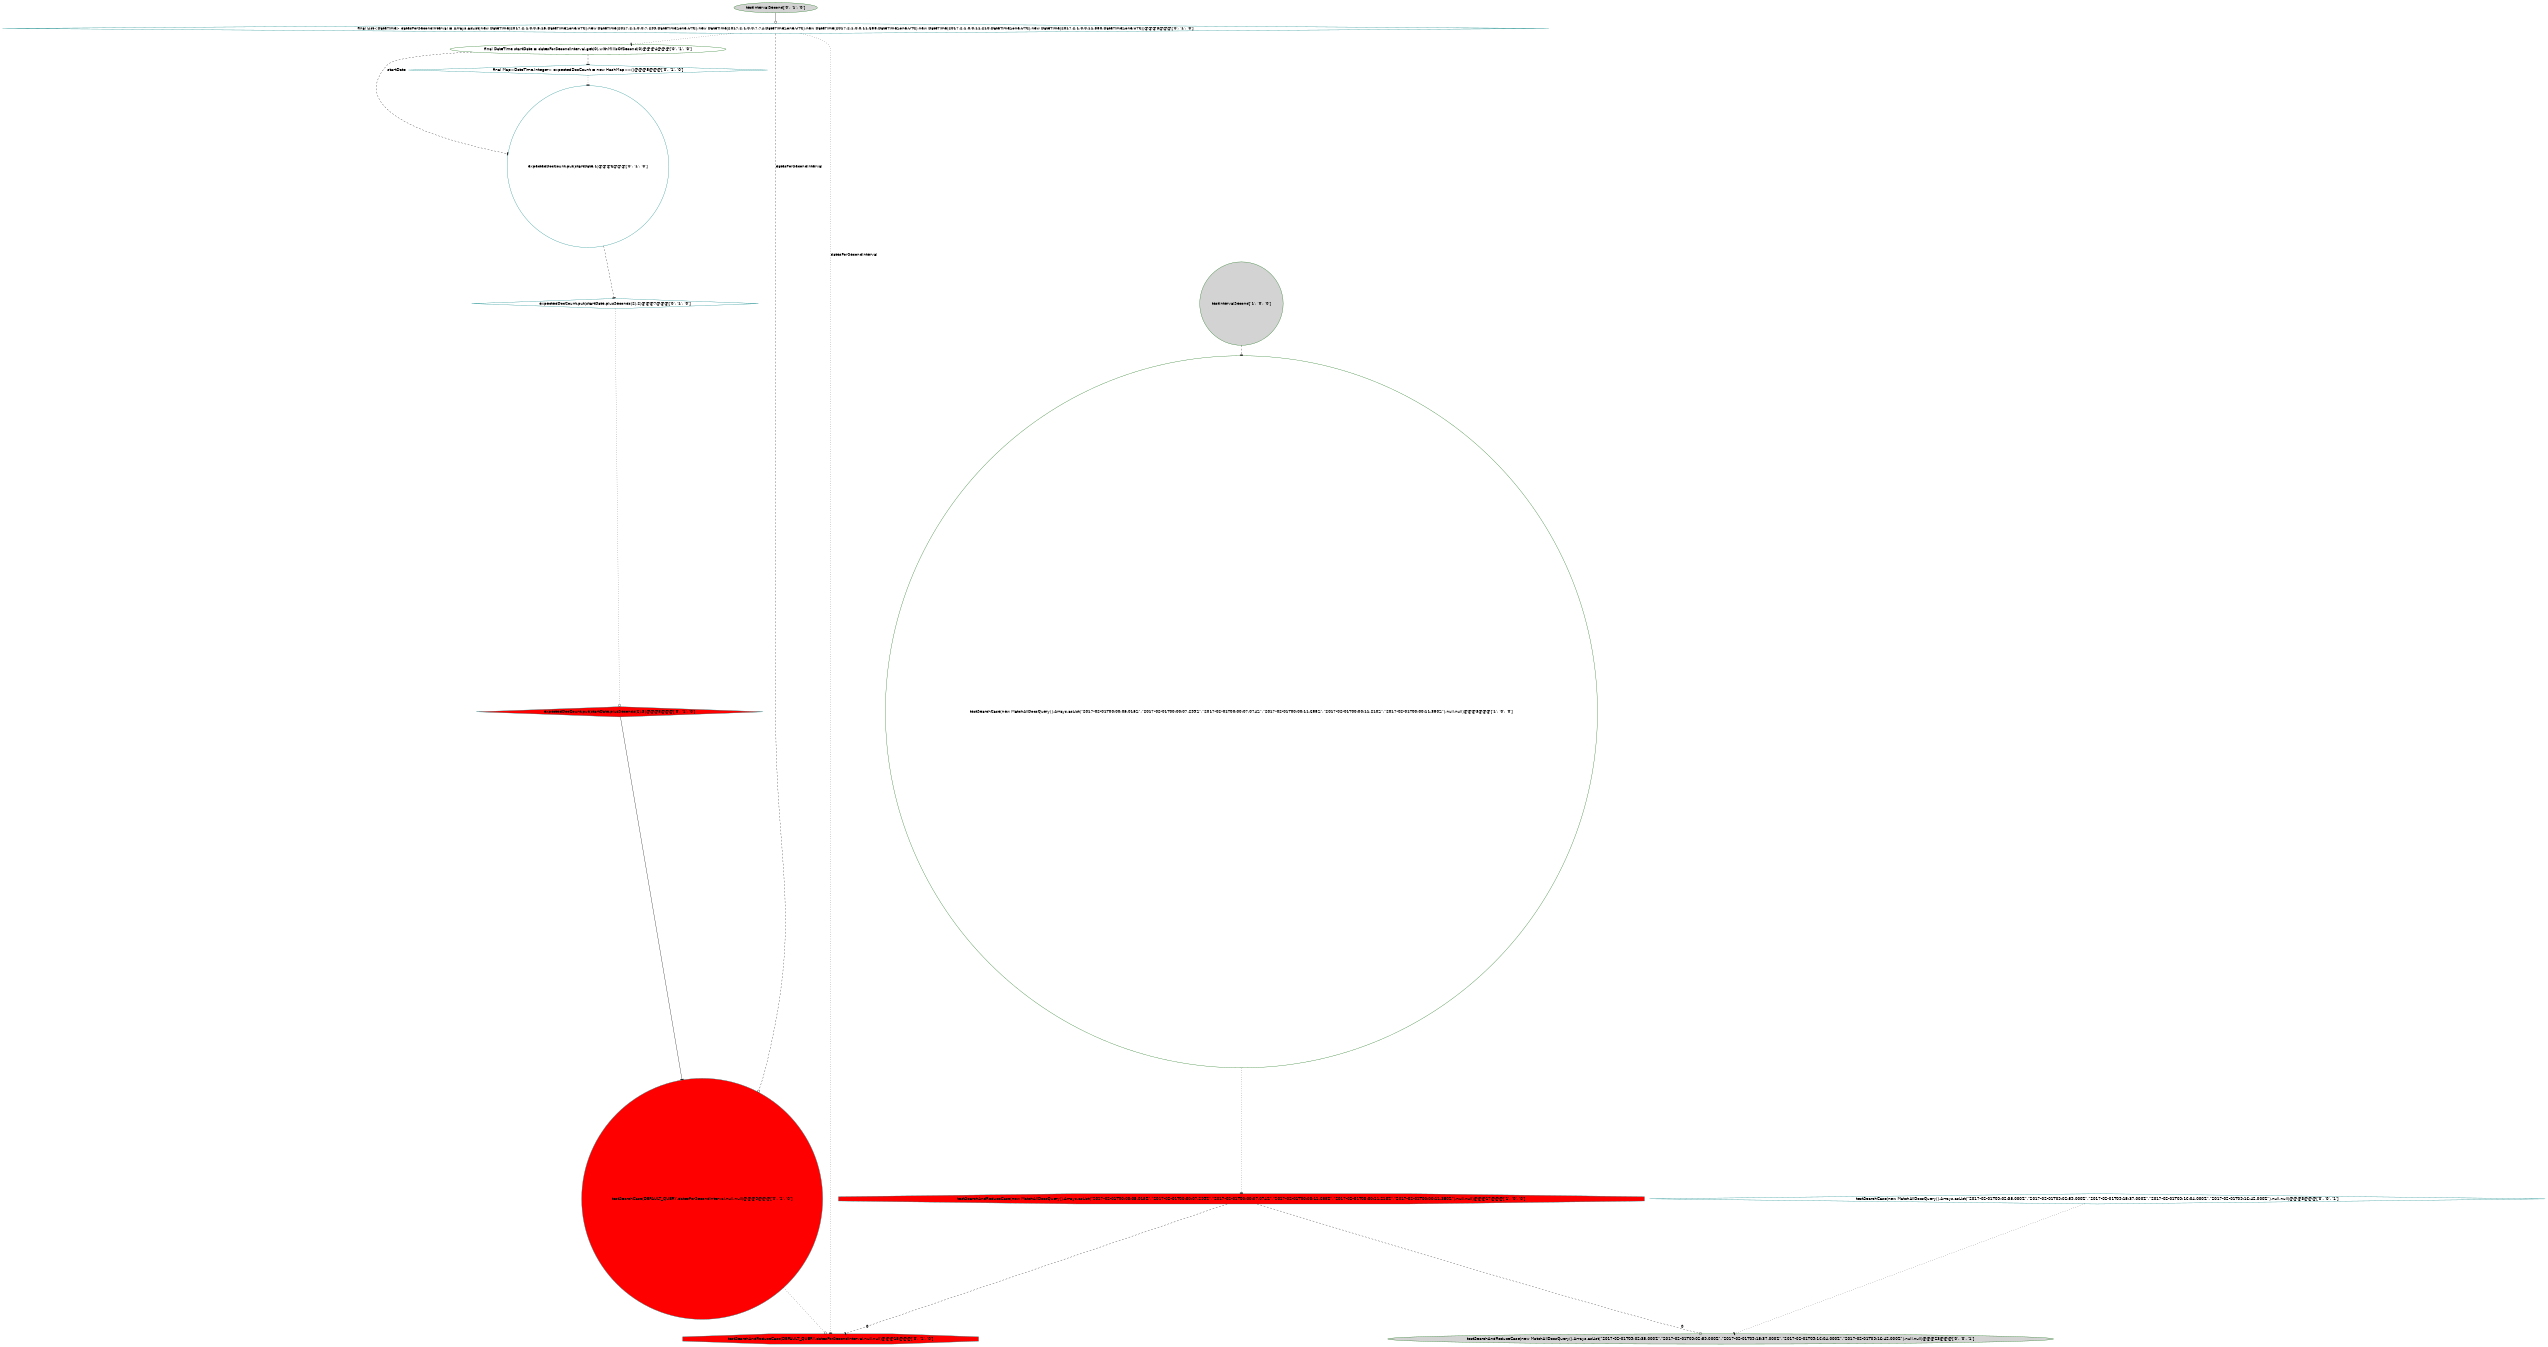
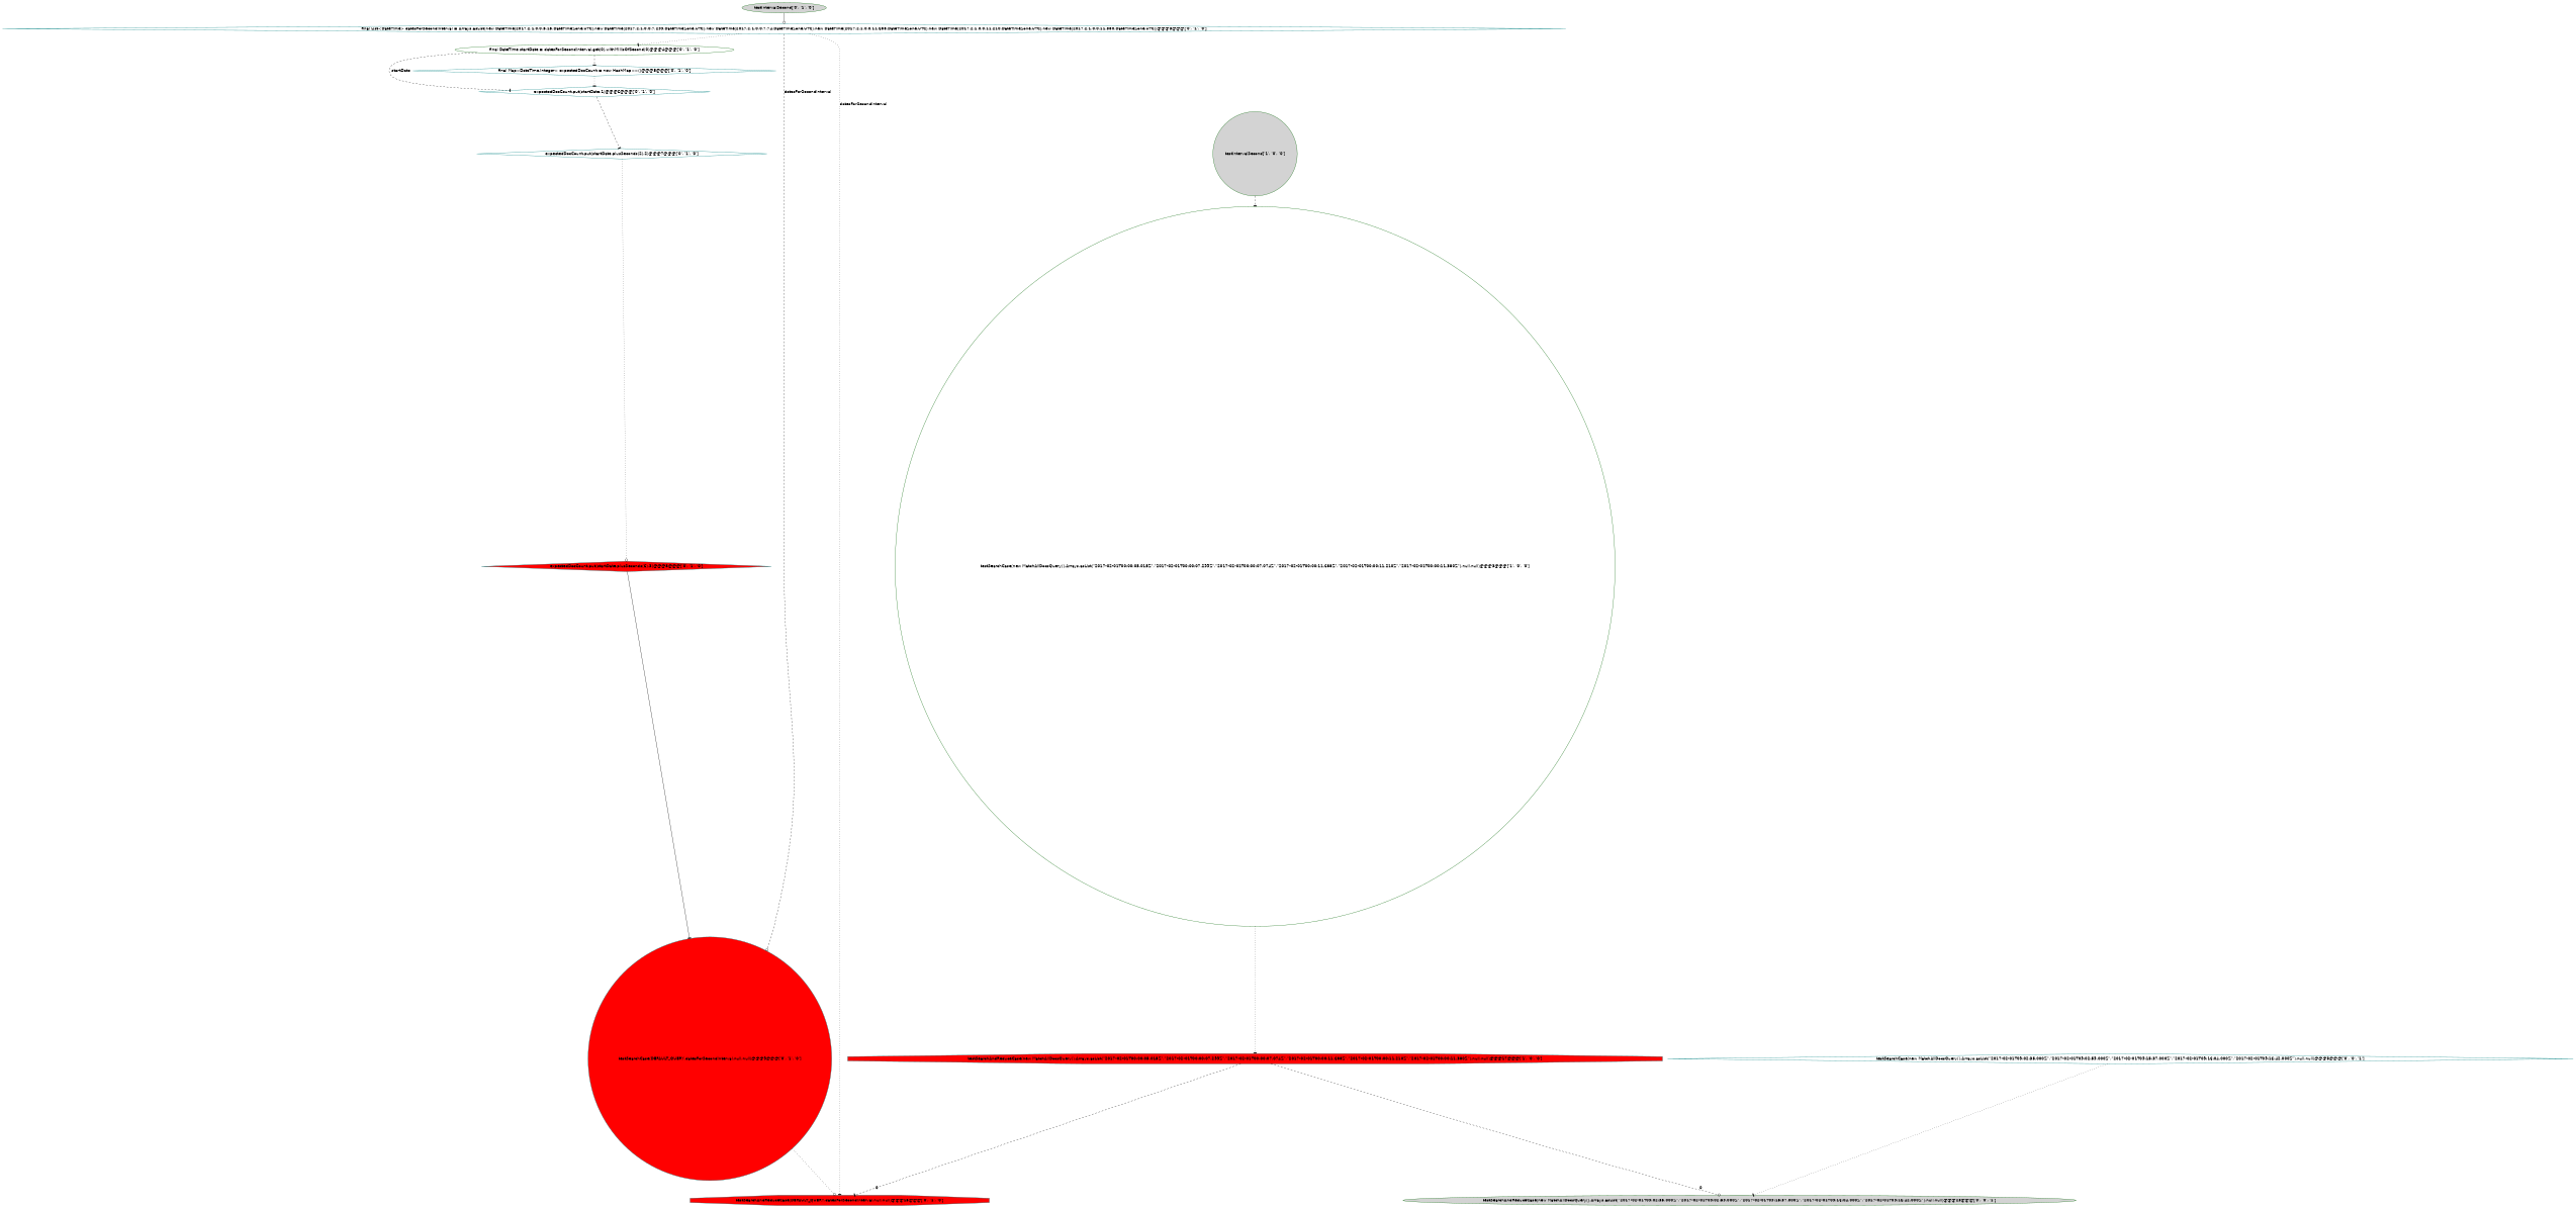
  digraph {
    fontname="DejaVu Sans"
    node [color=teal fillcolor=white fontname="DejaVu Sans" shape=diamond style=filled]
    edge [arrowhead=tee fontname="DejaVu Sans" style=dotted]
    n1 [fillcolor=red label="expectedDocCount.put(startDate.plusSeconds(6),3)@@@8@@@['0', '1', '0']"]
    n2 [fillcolor=red label="testSearchCase(DEFAULT_QUERY,datesForSecondInterval,null,null)@@@9@@@['0', '1', '0']" shape=circle]
    n3 [fillcolor=red label="testSearchAndReduceCase(DEFAULT_QUERY,datesForSecondInterval,null,null)@@@15@@@['0', '1', '0']" shape=octagon]
    n4 [label="testSearchCase(new MatchAllDocsQuery(),Arrays.asList(\"2017-02-01T09:02:35.000Z\",\"2017-02-01T09:02:59.000Z\",\"2017-02-01T09:15:37.000Z\",\"2017-02-01T09:16:04.000Z\",\"2017-02-01T09:16:42.000Z\"),null,null)@@@3@@@['0', '0', '1']"]
    n5 [color=darkgreen fillcolor=lightgray label="testSearchAndReduceCase(new MatchAllDocsQuery(),Arrays.asList(\"2017-02-01T09:02:35.000Z\",\"2017-02-01T09:02:59.000Z\",\"2017-02-01T09:15:37.000Z\",\"2017-02-01T09:16:04.000Z\",\"2017-02-01T09:16:42.000Z\"),null,null)@@@23@@@['0', '0', '1']" shape=ellipse]
    n6 [color=darkgreen fillcolor=lightgray label="testIntervalSecond['0', '1', '0']" shape=ellipse]
    n7 [label="final List<DateTime> datesForSecondInterval = Arrays.asList(new DateTime(2017,2,1,0,0,5,15,DateTimeZone.UTC),new DateTime(2017,2,1,0,0,7,299,DateTimeZone.UTC),new DateTime(2017,2,1,0,0,7,74,DateTimeZone.UTC),new DateTime(2017,2,1,0,0,11,688,DateTimeZone.UTC),new DateTime(2017,2,1,0,0,11,210,DateTimeZone.UTC),new DateTime(2017,2,1,0,0,11,380,DateTimeZone.UTC))@@@3@@@['0', '1', '0']"]
    n8 [color=darkgreen label="final DateTime startDate = datesForSecondInterval.get(0).withMillisOfSecond(0)@@@4@@@['0', '1', '0']" shape=ellipse]
-   n9 [label="expectedDocCount.put(startDate,1)@@@6@@@['0', '1', '0']" shape=circle]
+   n9 [label="expectedDocCount.put(startDate,1)@@@6@@@['0', '1', '0']"]
    n10 [label="final Map<DateTime,Integer> expectedDocCount = new HashMap<>()@@@5@@@['0', '1', '0']"]
    n11 [label="expectedDocCount.put(startDate.plusSeconds(2),2)@@@7@@@['0', '1', '0']"]
    n12 [color=darkgreen label="testSearchCase(new MatchAllDocsQuery(),Arrays.asList(\"2017-02-01T00:00:05.015Z\",\"2017-02-01T00:00:07.299Z\",\"2017-02-01T00:00:07.074Z\",\"2017-02-01T00:00:11.688Z\",\"2017-02-01T00:00:11.210Z\",\"2017-02-01T00:00:11.380Z\"),null,null)@@@3@@@['1', '0', '0']" shape=circle]
    n13 [fillcolor=red label="testSearchAndReduceCase(new MatchAllDocsQuery(),Arrays.asList(\"2017-02-01T00:00:05.015Z\",\"2017-02-01T00:00:07.299Z\",\"2017-02-01T00:00:07.074Z\",\"2017-02-01T00:00:11.688Z\",\"2017-02-01T00:00:11.210Z\",\"2017-02-01T00:00:11.380Z\"),null,null)@@@17@@@['1', '0', '0']" shape=octagon]
    n14 [color=darkgreen fillcolor=lightgray label="testIntervalSecond['1', '0', '0']" shape=circle]
    n1 -> n2 [style=solid]
    n2 -> n3 [arrowhead=odot]
    n4 -> n5
    n6 -> n7 [arrowhead=odot style=solid]
    n7 -> n2 [arrowhead=odot label=datesForSecondInterval style=dashed]
    n7 -> n3 [label=datesForSecondInterval]
    n7 -> n8
    n8 -> n9 [label=startDate style=dashed]
    n8 -> n10 [style=dashed]
    n9 -> n11 [style=dashed]
    n10 -> n9
    n11 -> n1 [arrowhead=odot]
    n12 -> n13
    n13 -> n3 [label=0 style=dashed]
    n13 -> n5 [arrowhead=odot label=0 style=dashed]
    n14 -> n12 [style=dashed]
  }
